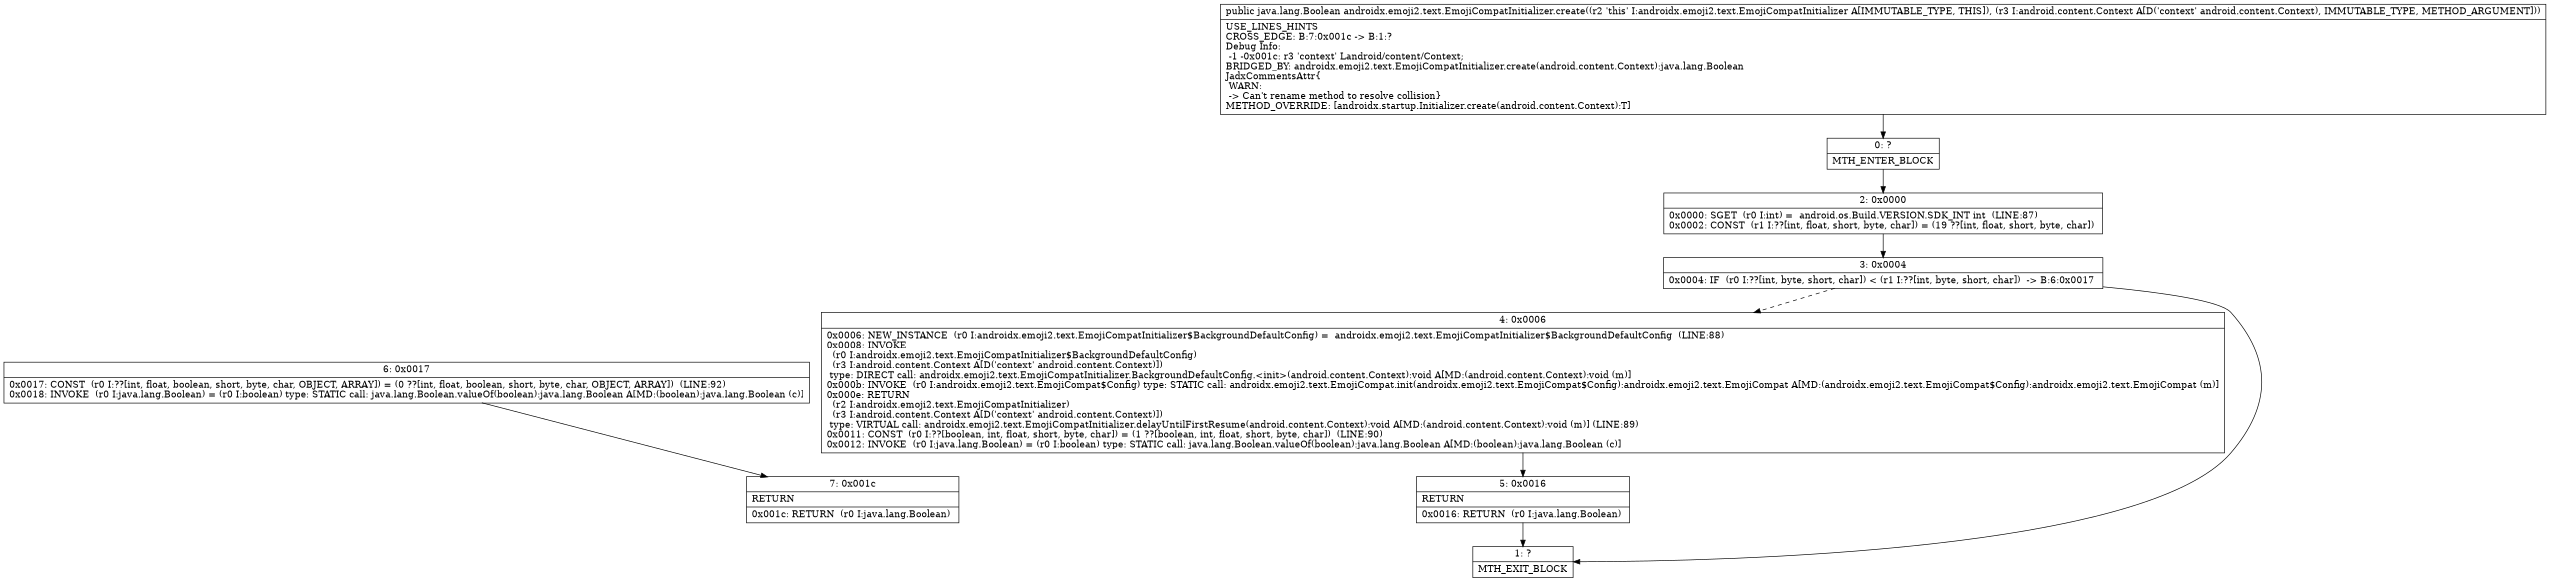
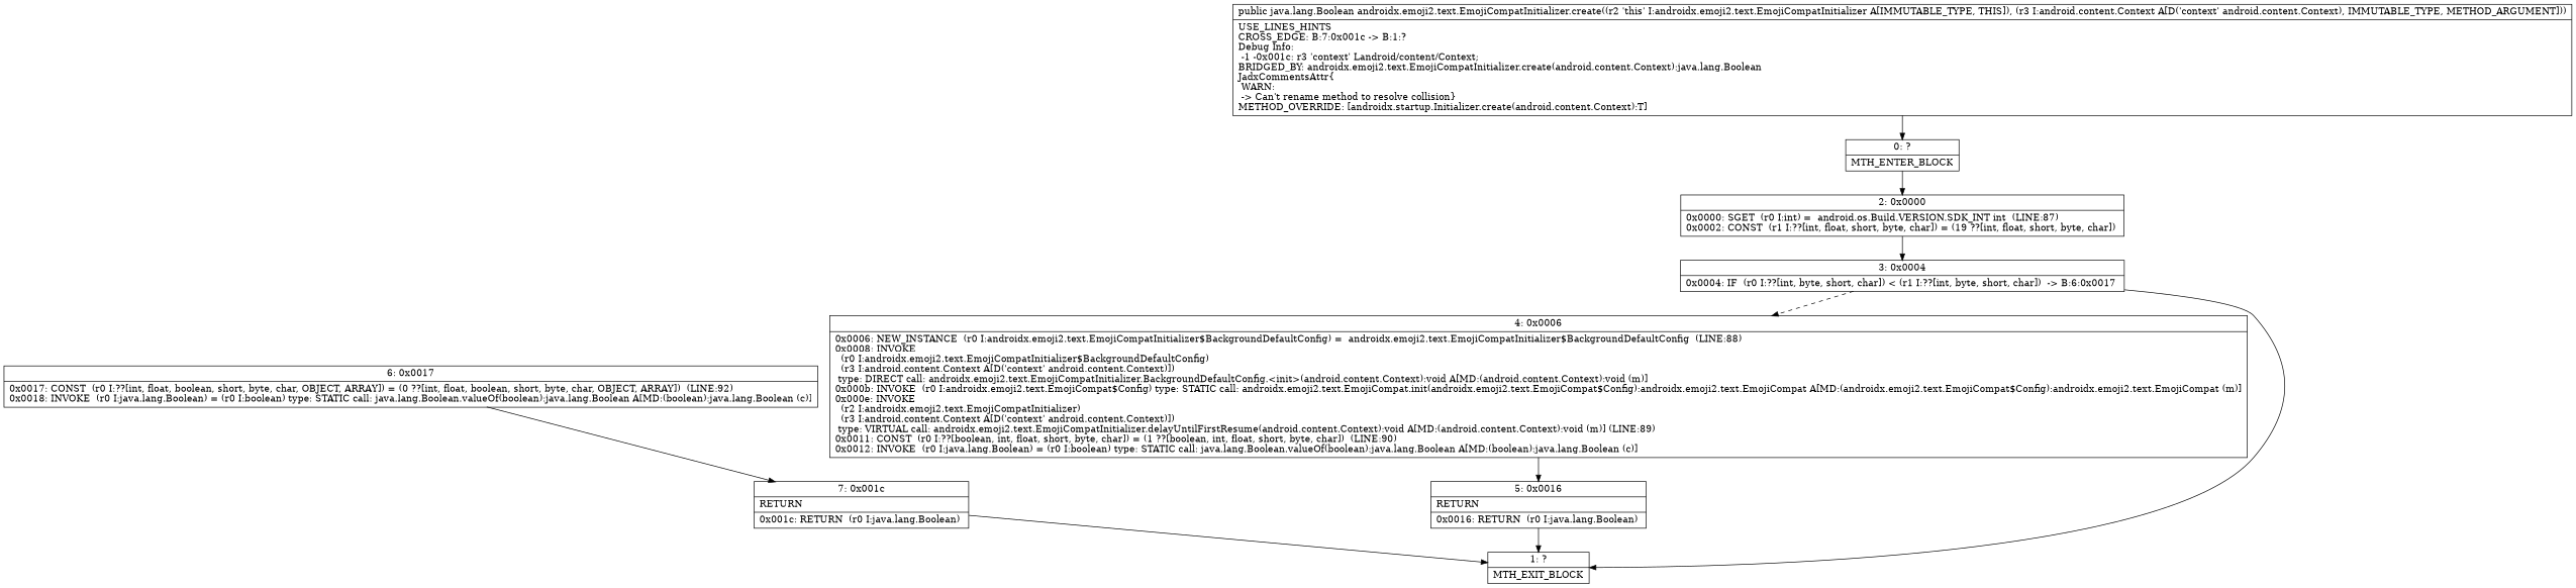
  digraph {
    node [shape=record]
    n1 [label="{0\:\ ?|MTH_ENTER_BLOCK\l}"]
    n2 [label="{2\:\ 0x0000|0x0000: SGET  (r0 I:int) =  android.os.Build.VERSION.SDK_INT int  (LINE:87)\l0x0002: CONST  (r1 I:??[int, float, short, byte, char]) = (19 ??[int, float, short, byte, char]) \l}"]
    n3 [label="{3\:\ 0x0004|0x0004: IF  (r0 I:??[int, byte, short, char]) \< (r1 I:??[int, byte, short, char])  \-\> B:6:0x0017 \l}"]
-   n4 [label="{4\:\ 0x0006|0x0006: NEW_INSTANCE  (r0 I:androidx.emoji2.text.EmojiCompatInitializer$BackgroundDefaultConfig) =  androidx.emoji2.text.EmojiCompatInitializer$BackgroundDefaultConfig  (LINE:88)\l0x0008: INVOKE  \l  (r0 I:androidx.emoji2.text.EmojiCompatInitializer$BackgroundDefaultConfig)\l  (r3 I:android.content.Context A[D('context' android.content.Context)])\l type: DIRECT call: androidx.emoji2.text.EmojiCompatInitializer.BackgroundDefaultConfig.\<init\>(android.content.Context):void A[MD:(android.content.Context):void (m)]\l0x000b: INVOKE  (r0 I:androidx.emoji2.text.EmojiCompat$Config) type: STATIC call: androidx.emoji2.text.EmojiCompat.init(androidx.emoji2.text.EmojiCompat$Config):androidx.emoji2.text.EmojiCompat A[MD:(androidx.emoji2.text.EmojiCompat$Config):androidx.emoji2.text.EmojiCompat (m)]\l0x000e: RETURN  \l  (r2 I:androidx.emoji2.text.EmojiCompatInitializer)\l  (r3 I:android.content.Context A[D('context' android.content.Context)])\l type: VIRTUAL call: androidx.emoji2.text.EmojiCompatInitializer.delayUntilFirstResume(android.content.Context):void A[MD:(android.content.Context):void (m)] (LINE:89)\l0x0011: CONST  (r0 I:??[boolean, int, float, short, byte, char]) = (1 ??[boolean, int, float, short, byte, char])  (LINE:90)\l0x0012: INVOKE  (r0 I:java.lang.Boolean) = (r0 I:boolean) type: STATIC call: java.lang.Boolean.valueOf(boolean):java.lang.Boolean A[MD:(boolean):java.lang.Boolean (c)]\l}"]
+   n4 [label="{4\:\ 0x0006|0x0006: NEW_INSTANCE  (r0 I:androidx.emoji2.text.EmojiCompatInitializer$BackgroundDefaultConfig) =  androidx.emoji2.text.EmojiCompatInitializer$BackgroundDefaultConfig  (LINE:88)\l0x0008: INVOKE  \l  (r0 I:androidx.emoji2.text.EmojiCompatInitializer$BackgroundDefaultConfig)\l  (r3 I:android.content.Context A[D('context' android.content.Context)])\l type: DIRECT call: androidx.emoji2.text.EmojiCompatInitializer.BackgroundDefaultConfig.\<init\>(android.content.Context):void A[MD:(android.content.Context):void (m)]\l0x000b: INVOKE  (r0 I:androidx.emoji2.text.EmojiCompat$Config) type: STATIC call: androidx.emoji2.text.EmojiCompat.init(androidx.emoji2.text.EmojiCompat$Config):androidx.emoji2.text.EmojiCompat A[MD:(androidx.emoji2.text.EmojiCompat$Config):androidx.emoji2.text.EmojiCompat (m)]\l0x000e: INVOKE  \l  (r2 I:androidx.emoji2.text.EmojiCompatInitializer)\l  (r3 I:android.content.Context A[D('context' android.content.Context)])\l type: VIRTUAL call: androidx.emoji2.text.EmojiCompatInitializer.delayUntilFirstResume(android.content.Context):void A[MD:(android.content.Context):void (m)] (LINE:89)\l0x0011: CONST  (r0 I:??[boolean, int, float, short, byte, char]) = (1 ??[boolean, int, float, short, byte, char])  (LINE:90)\l0x0012: INVOKE  (r0 I:java.lang.Boolean) = (r0 I:boolean) type: STATIC call: java.lang.Boolean.valueOf(boolean):java.lang.Boolean A[MD:(boolean):java.lang.Boolean (c)]\l}"]
    n5 [label="{1\:\ ?|MTH_EXIT_BLOCK\l}"]
    n6 [label="{5\:\ 0x0016|RETURN\l|0x0016: RETURN  (r0 I:java.lang.Boolean) \l}"]
    n7 [label="{6\:\ 0x0017|0x0017: CONST  (r0 I:??[int, float, boolean, short, byte, char, OBJECT, ARRAY]) = (0 ??[int, float, boolean, short, byte, char, OBJECT, ARRAY])  (LINE:92)\l0x0018: INVOKE  (r0 I:java.lang.Boolean) = (r0 I:boolean) type: STATIC call: java.lang.Boolean.valueOf(boolean):java.lang.Boolean A[MD:(boolean):java.lang.Boolean (c)]\l}"]
    n8 [label="{7\:\ 0x001c|RETURN\l|0x001c: RETURN  (r0 I:java.lang.Boolean) \l}"]
    n9 [label="{public java.lang.Boolean androidx.emoji2.text.EmojiCompatInitializer.create((r2 'this' I:androidx.emoji2.text.EmojiCompatInitializer A[IMMUTABLE_TYPE, THIS]), (r3 I:android.content.Context A[D('context' android.content.Context), IMMUTABLE_TYPE, METHOD_ARGUMENT]))  | USE_LINES_HINTS\lCROSS_EDGE: B:7:0x001c \-\> B:1:?\lDebug Info:\l  \-1 \-0x001c: r3 'context' Landroid\/content\/Context;\lBRIDGED_BY: androidx.emoji2.text.EmojiCompatInitializer.create(android.content.Context):java.lang.Boolean\lJadxCommentsAttr\{\l WARN: \l \-\> Can't rename method to resolve collision\}\lMETHOD_OVERRIDE: [androidx.startup.Initializer.create(android.content.Context):T]\l}"]
    n1 -> n2
    n2 -> n3
    n3 -> n4 [style=dashed]
    n3 -> n5
    n4 -> n6
    n6 -> n5
    n7 -> n8
+   n8 -> n5
    n9 -> n1
  }
